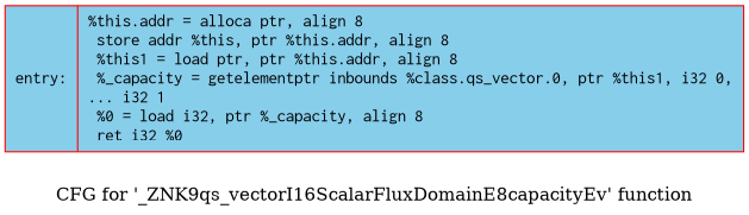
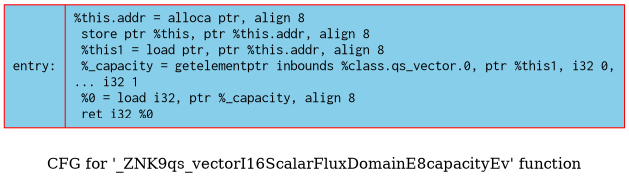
  digraph {
    label="CFG for '_ZNK9qs_vectorI16ScalarFluxDomainE8capacityEv' function"
    rankdir=LR
-   n1 [color=red fillcolor=skyblue fontname=Courier label="{entry:\l|  %this.addr = alloca ptr, align 8\l  store addr %this, ptr %this.addr, align 8\l  %this1 = load ptr, ptr %this.addr, align 8\l  %_capacity = getelementptr inbounds %class.qs_vector.0, ptr %this1, i32 0,\l... i32 1\l  %0 = load i32, ptr %_capacity, align 8\l  ret i32 %0\l}" shape=record style=filled]
+   n1 [color=red fillcolor=skyblue fontname=Courier label="{entry:\l|  %this.addr = alloca ptr, align 8\l  store ptr %this, ptr %this.addr, align 8\l  %this1 = load ptr, ptr %this.addr, align 8\l  %_capacity = getelementptr inbounds %class.qs_vector.0, ptr %this1, i32 0,\l... i32 1\l  %0 = load i32, ptr %_capacity, align 8\l  ret i32 %0\l}" shape=record style=filled]
  }
